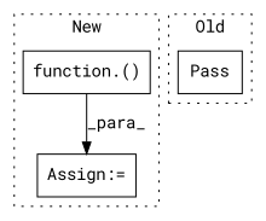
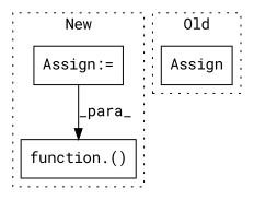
  digraph {
    fontname="Roboto Mono"
    node [shape=box fontname="Roboto Mono"]
    n1 [a=75 l="32,1" label="function.()" s="4306,4353"]
    n2 [a=68 l=3 label="Assign:=" s=4086]
-   n3 [a=62 l=4 label=Pass s=3819]
+   n3 [a=62 l=4 label=Assign s=3819]
    subgraph cluster_1 {
      label=New
      style=dotted
      n1
      n2
    }
    subgraph cluster_2 {
      label=Old
      style=dotted
      n3
    }
-   n1 -> n2 [label=_para_ fontname="Roboto Mono"]
+   n2 -> n1 [label=_para_ fontname="Roboto Mono"]
  }
